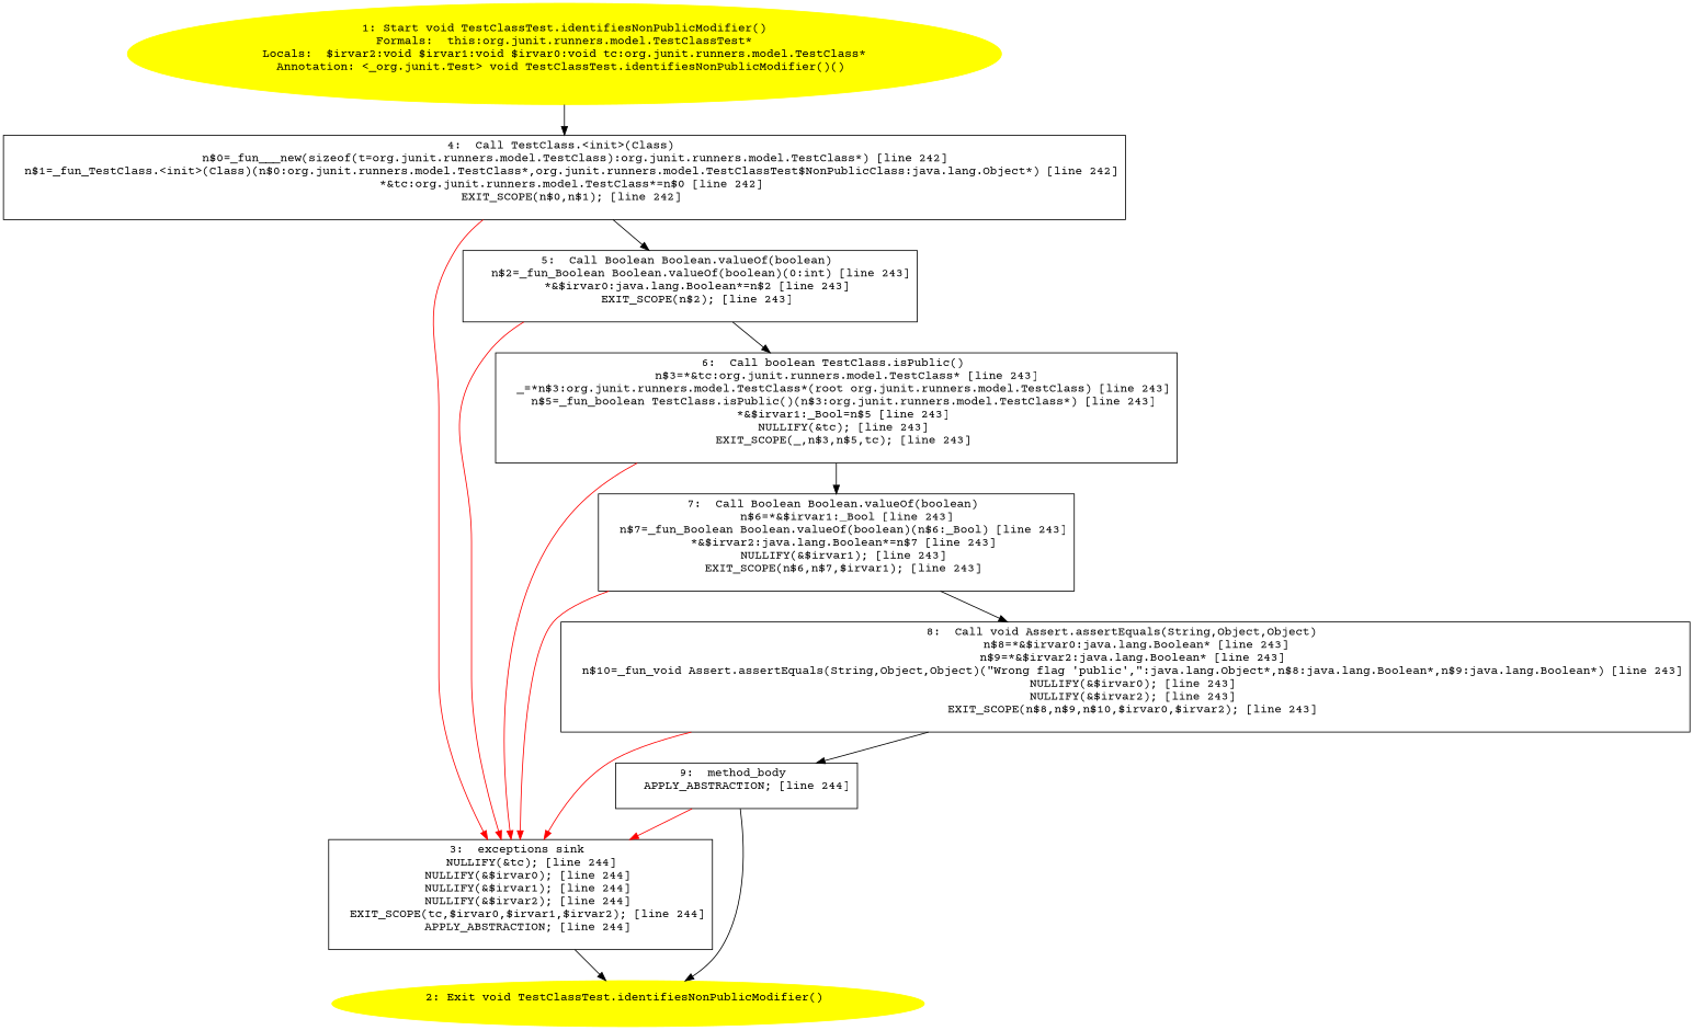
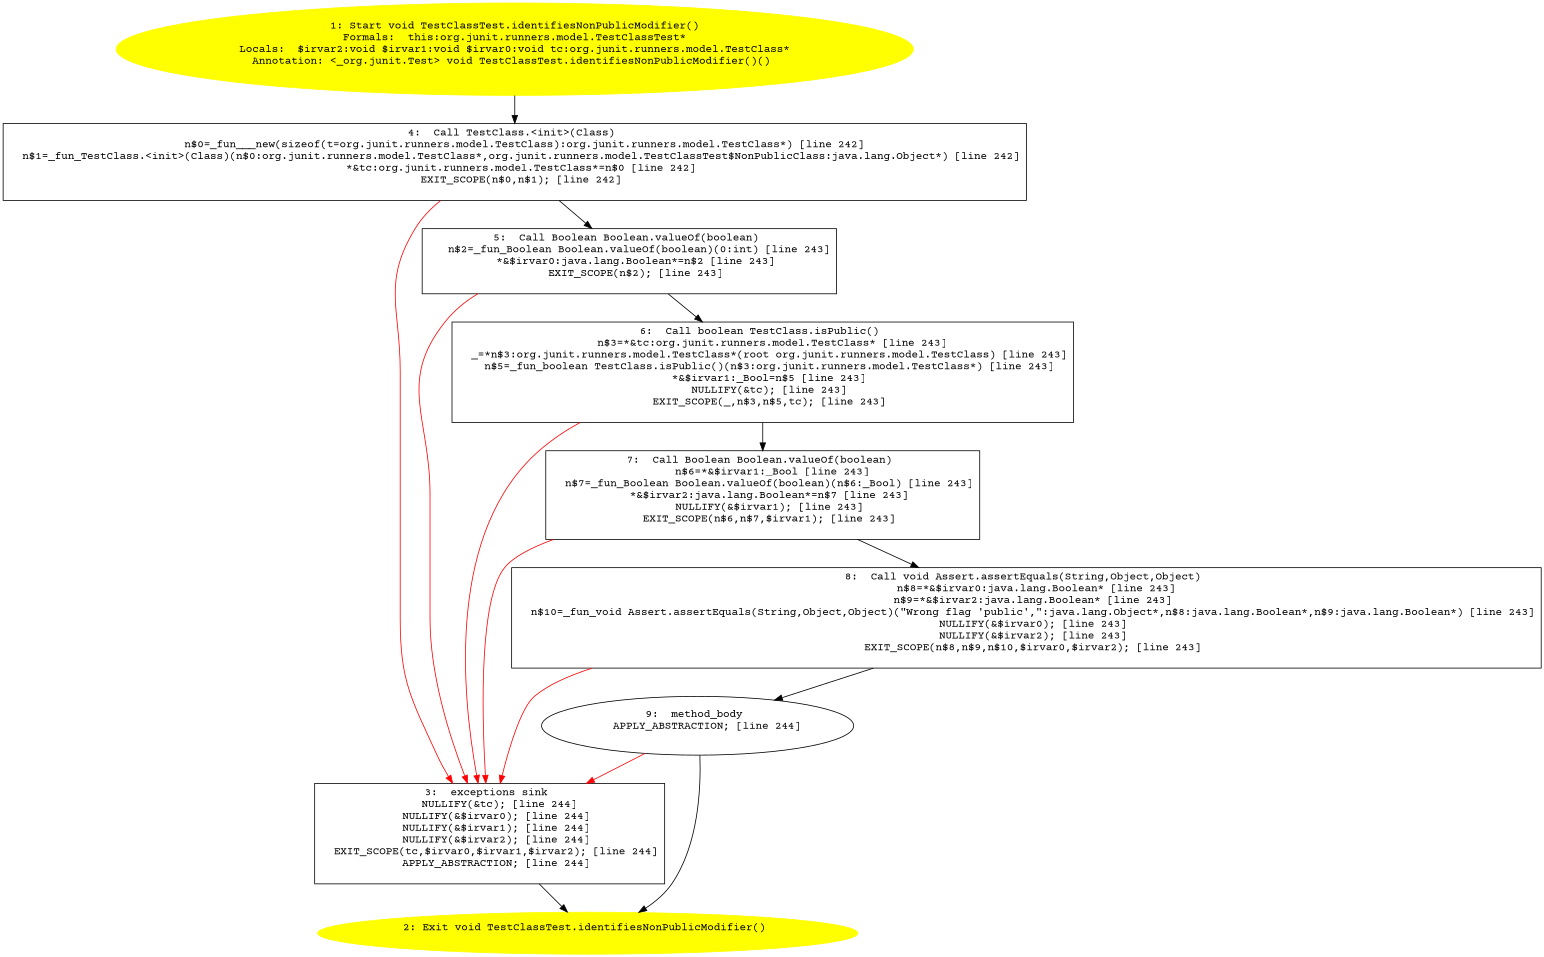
  digraph {
    fontname="Courier Prime"
    node [fontname="Courier Prime" shape=box]
    edge [fontname="Courier Prime"]
    n1 [color=yellow label="1: Start void TestClassTest.identifiesNonPublicModifier()\nFormals:  this:org.junit.runners.model.TestClassTest*\nLocals:  $irvar2:void $irvar1:void $irvar0:void tc:org.junit.runners.model.TestClass*\nAnnotation: <_org.junit.Test> void TestClassTest.identifiesNonPublicModifier()() \n  " style=filled shape=""]
    n2 [label="4:  Call TestClass.<init>(Class) \n   n$0=_fun___new(sizeof(t=org.junit.runners.model.TestClass):org.junit.runners.model.TestClass*) [line 242]\n  n$1=_fun_TestClass.<init>(Class)(n$0:org.junit.runners.model.TestClass*,org.junit.runners.model.TestClassTest$NonPublicClass:java.lang.Object*) [line 242]\n  *&tc:org.junit.runners.model.TestClass*=n$0 [line 242]\n  EXIT_SCOPE(n$0,n$1); [line 242]\n "]
    n3 [label="3:  exceptions sink \n   NULLIFY(&tc); [line 244]\n  NULLIFY(&$irvar0); [line 244]\n  NULLIFY(&$irvar1); [line 244]\n  NULLIFY(&$irvar2); [line 244]\n  EXIT_SCOPE(tc,$irvar0,$irvar1,$irvar2); [line 244]\n  APPLY_ABSTRACTION; [line 244]\n "]
    n4 [label="5:  Call Boolean Boolean.valueOf(boolean) \n   n$2=_fun_Boolean Boolean.valueOf(boolean)(0:int) [line 243]\n  *&$irvar0:java.lang.Boolean*=n$2 [line 243]\n  EXIT_SCOPE(n$2); [line 243]\n "]
    n5 [color=yellow label="2: Exit void TestClassTest.identifiesNonPublicModifier() \n  " style=filled shape=""]
    n6 [label="6:  Call boolean TestClass.isPublic() \n   n$3=*&tc:org.junit.runners.model.TestClass* [line 243]\n  _=*n$3:org.junit.runners.model.TestClass*(root org.junit.runners.model.TestClass) [line 243]\n  n$5=_fun_boolean TestClass.isPublic()(n$3:org.junit.runners.model.TestClass*) [line 243]\n  *&$irvar1:_Bool=n$5 [line 243]\n  NULLIFY(&tc); [line 243]\n  EXIT_SCOPE(_,n$3,n$5,tc); [line 243]\n "]
    n7 [label="7:  Call Boolean Boolean.valueOf(boolean) \n   n$6=*&$irvar1:_Bool [line 243]\n  n$7=_fun_Boolean Boolean.valueOf(boolean)(n$6:_Bool) [line 243]\n  *&$irvar2:java.lang.Boolean*=n$7 [line 243]\n  NULLIFY(&$irvar1); [line 243]\n  EXIT_SCOPE(n$6,n$7,$irvar1); [line 243]\n "]
    n8 [label="8:  Call void Assert.assertEquals(String,Object,Object) \n   n$8=*&$irvar0:java.lang.Boolean* [line 243]\n  n$9=*&$irvar2:java.lang.Boolean* [line 243]\n  n$10=_fun_void Assert.assertEquals(String,Object,Object)(\"Wrong flag 'public',\":java.lang.Object*,n$8:java.lang.Boolean*,n$9:java.lang.Boolean*) [line 243]\n  NULLIFY(&$irvar0); [line 243]\n  NULLIFY(&$irvar2); [line 243]\n  EXIT_SCOPE(n$8,n$9,n$10,$irvar0,$irvar2); [line 243]\n "]
-   n9 [label="9:  method_body \n   APPLY_ABSTRACTION; [line 244]\n "]
+   n9 [label="9:  method_body \n   APPLY_ABSTRACTION; [line 244]\n " shape=ellipse]
    n1 -> n2
    n2 -> n3 [color=red]
    n2 -> n4
    n3 -> n5
    n4 -> n3 [color=red]
    n4 -> n6
    n6 -> n3 [color=red]
    n6 -> n7
    n7 -> n3 [color=red]
    n7 -> n8
    n8 -> n3 [color=red]
    n8 -> n9
    n9 -> n3 [color=red]
    n9 -> n5
  }
